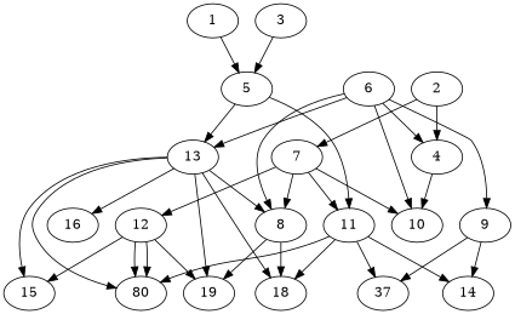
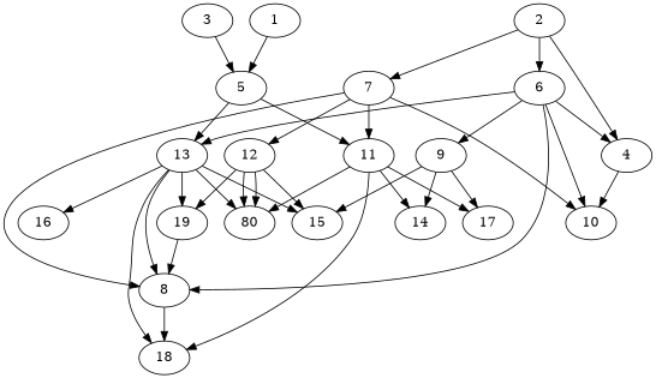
  digraph {
    node [alpha=0.17]
    1 [alpha=0.13 expect_size=8015872]
    5 [alpha=0.15 expect_size=44859392]
    11 [alpha=0.02 expect_size=14225408]
    13 [alpha=0.15 expect_size=23193600]
    8 [expect_size=44154880]
    18 [alpha=0.12 expect_size=7832576]
    19 [alpha=0.19 expect_size=49017856]
    14 [alpha=0.20 expect_size=20018176]
-   17 [expect_size=15600640 label=37]
+   17 [expect_size=15600640]
    n10 [alpha=0.09 expect_size=28255232 label=80]
    15 [alpha=0.14 expect_size=14398464]
    16 [alpha=0.10 expect_size=50222080]
    2 [alpha=0.10 expect_size=42128384]
    4 [alpha=0.18 expect_size=31435776]
    6 [alpha=0.05 expect_size=44787712]
    7 [expect_size=35067904]
    10 [alpha=0.03 expect_size=21618688]
    9 [alpha=0.11 expect_size=21213184]
    12 [alpha=0.08 expect_size=46018560]
    3 [alpha=0.19 expect_size=38797312]
    1 -> 5
    5 -> 11
    5 -> 13
    11 -> 18
    11 -> 14
    11 -> 17
    11 -> n10
    13 -> 8
    13 -> 18
    13 -> 19
    13 -> n10
    13 -> 15
    13 -> 16
    8 -> 18
-   8 -> 19
+   19 -> 8
    2 -> 4
+   2 -> 6
    2 -> 7
    4 -> 10
    6 -> 13
    6 -> 8
    6 -> 4
    6 -> 10
    6 -> 9
    7 -> 11
    7 -> 8
    7 -> 10
    7 -> 12
    9 -> 14
    9 -> 17
+   9 -> 15
    12 -> 19
    12 -> n10
    12 -> n10
    12 -> 15
    3 -> 5
  }
